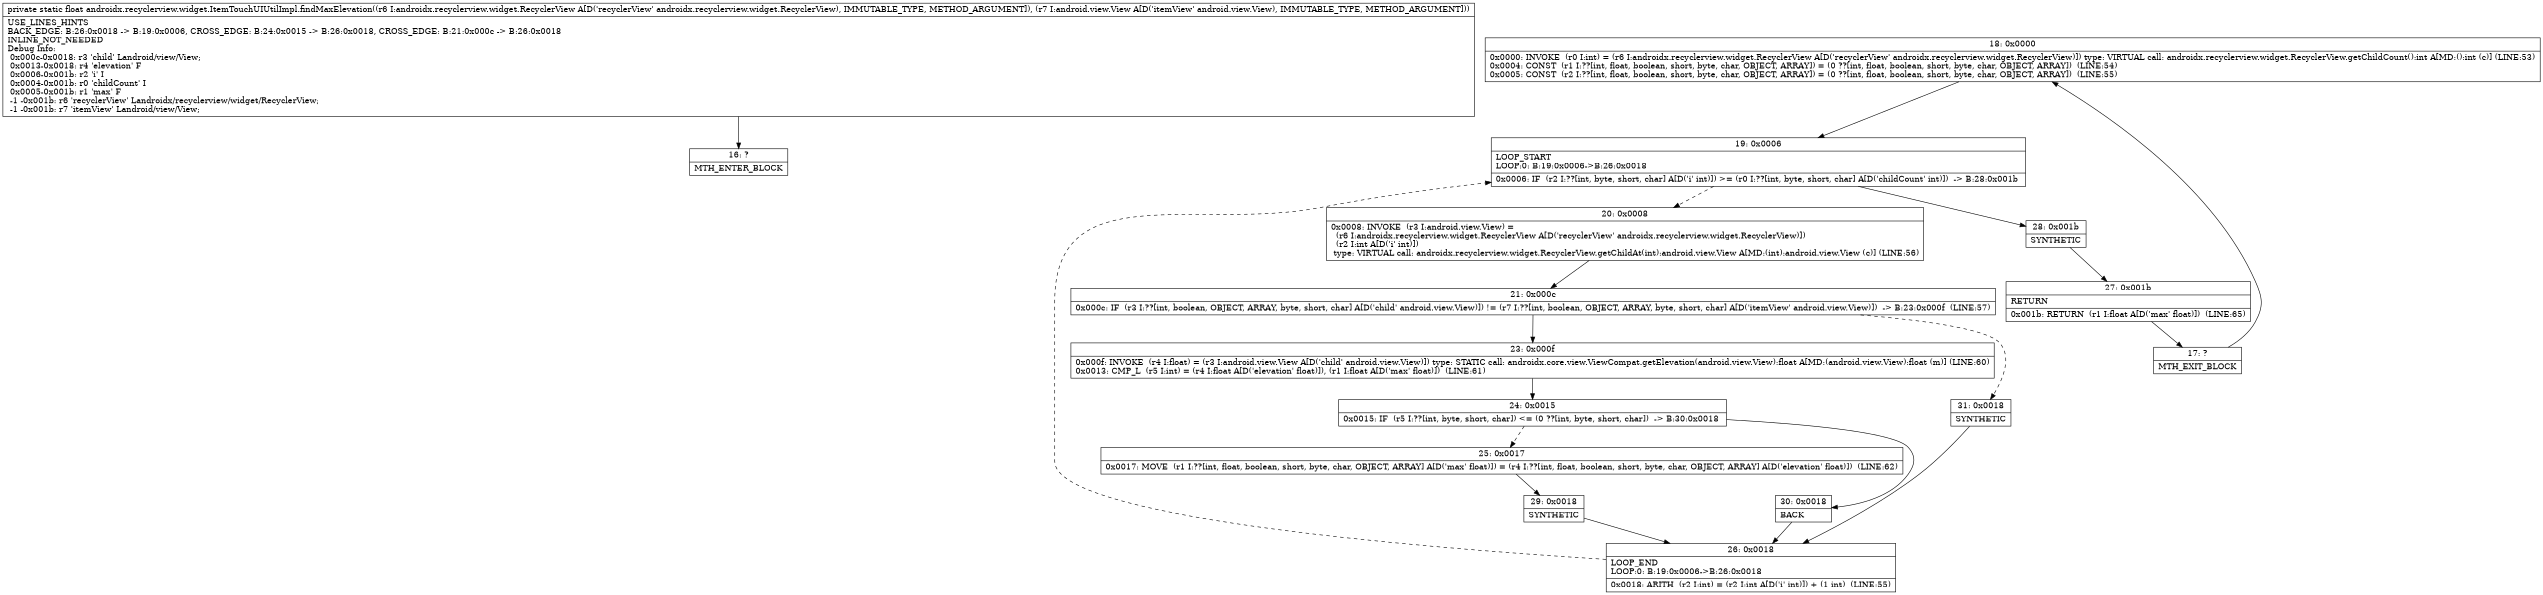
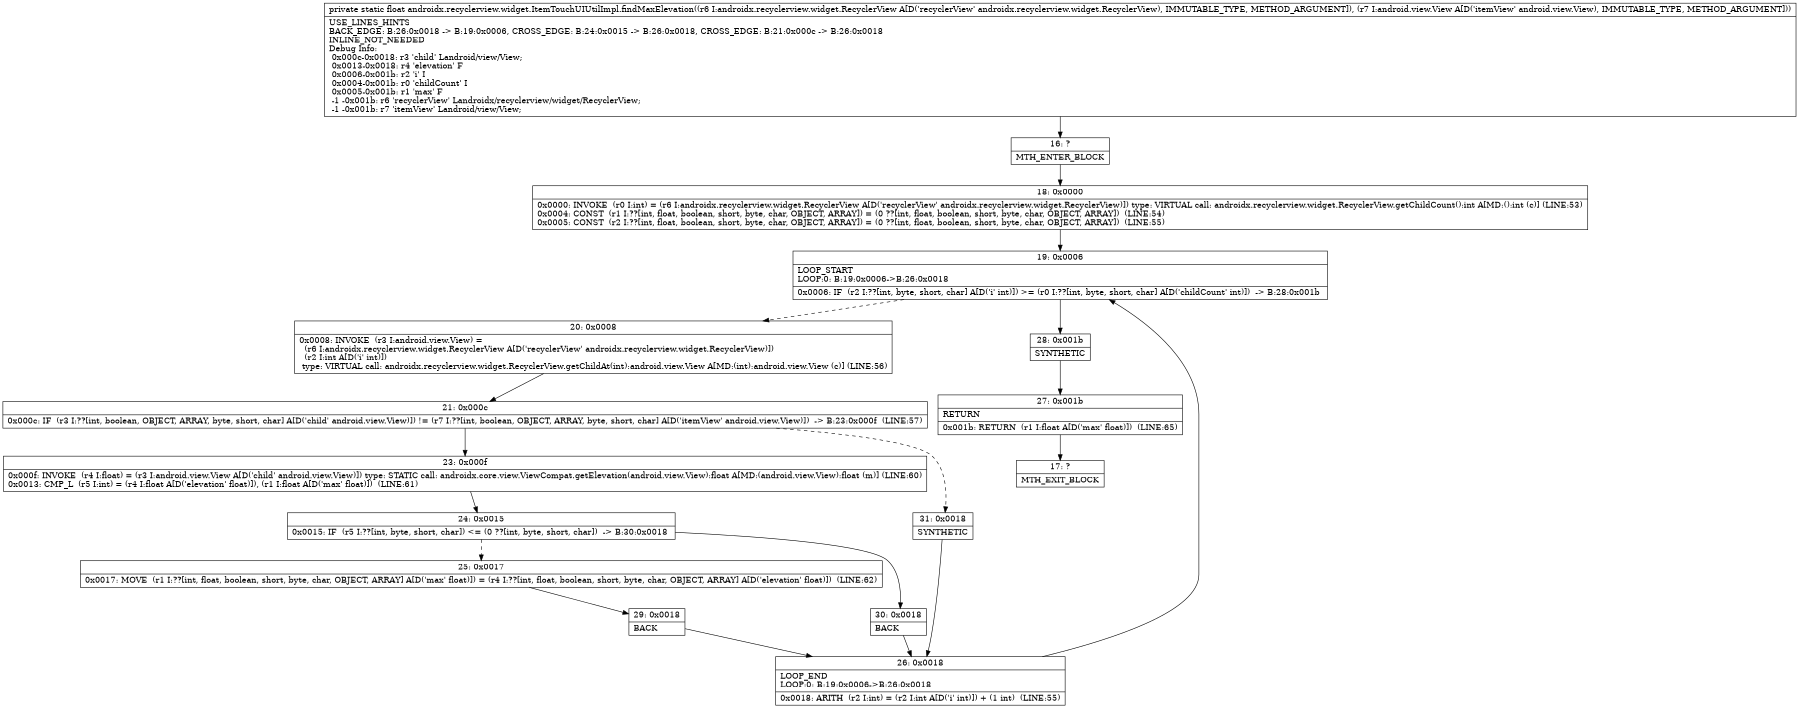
  digraph {
    fontname="DejaVu Serif"
    node [fontname="DejaVu Serif" shape=record]
    edge [fontname="DejaVu Serif"]
    n1 [label="{16\:\ ?|MTH_ENTER_BLOCK\l}"]
    n2 [label="{18\:\ 0x0000|0x0000: INVOKE  (r0 I:int) = (r6 I:androidx.recyclerview.widget.RecyclerView A[D('recyclerView' androidx.recyclerview.widget.RecyclerView)]) type: VIRTUAL call: androidx.recyclerview.widget.RecyclerView.getChildCount():int A[MD:():int (c)] (LINE:53)\l0x0004: CONST  (r1 I:??[int, float, boolean, short, byte, char, OBJECT, ARRAY]) = (0 ??[int, float, boolean, short, byte, char, OBJECT, ARRAY])  (LINE:54)\l0x0005: CONST  (r2 I:??[int, float, boolean, short, byte, char, OBJECT, ARRAY]) = (0 ??[int, float, boolean, short, byte, char, OBJECT, ARRAY])  (LINE:55)\l}"]
    n3 [label="{19\:\ 0x0006|LOOP_START\lLOOP:0: B:19:0x0006\-\>B:26:0x0018\l|0x0006: IF  (r2 I:??[int, byte, short, char] A[D('i' int)]) \>= (r0 I:??[int, byte, short, char] A[D('childCount' int)])  \-\> B:28:0x001b \l}"]
    n4 [label="{20\:\ 0x0008|0x0008: INVOKE  (r3 I:android.view.View) = \l  (r6 I:androidx.recyclerview.widget.RecyclerView A[D('recyclerView' androidx.recyclerview.widget.RecyclerView)])\l  (r2 I:int A[D('i' int)])\l type: VIRTUAL call: androidx.recyclerview.widget.RecyclerView.getChildAt(int):android.view.View A[MD:(int):android.view.View (c)] (LINE:56)\l}"]
    n5 [label="{28\:\ 0x001b|SYNTHETIC\l}"]
    n6 [label="{21\:\ 0x000c|0x000c: IF  (r3 I:??[int, boolean, OBJECT, ARRAY, byte, short, char] A[D('child' android.view.View)]) != (r7 I:??[int, boolean, OBJECT, ARRAY, byte, short, char] A[D('itemView' android.view.View)])  \-\> B:23:0x000f  (LINE:57)\l}"]
    n7 [label="{27\:\ 0x001b|RETURN\l|0x001b: RETURN  (r1 I:float A[D('max' float)])  (LINE:65)\l}"]
    n8 [label="{23\:\ 0x000f|0x000f: INVOKE  (r4 I:float) = (r3 I:android.view.View A[D('child' android.view.View)]) type: STATIC call: androidx.core.view.ViewCompat.getElevation(android.view.View):float A[MD:(android.view.View):float (m)] (LINE:60)\l0x0013: CMP_L  (r5 I:int) = (r4 I:float A[D('elevation' float)]), (r1 I:float A[D('max' float)])  (LINE:61)\l}"]
    n9 [label="{31\:\ 0x0018|SYNTHETIC\l}"]
    n10 [label="{24\:\ 0x0015|0x0015: IF  (r5 I:??[int, byte, short, char]) \<= (0 ??[int, byte, short, char])  \-\> B:30:0x0018 \l}"]
    n11 [label="{26\:\ 0x0018|LOOP_END\lLOOP:0: B:19:0x0006\-\>B:26:0x0018\l|0x0018: ARITH  (r2 I:int) = (r2 I:int A[D('i' int)]) + (1 int)  (LINE:55)\l}"]
    n12 [label="{25\:\ 0x0017|0x0017: MOVE  (r1 I:??[int, float, boolean, short, byte, char, OBJECT, ARRAY] A[D('max' float)]) = (r4 I:??[int, float, boolean, short, byte, char, OBJECT, ARRAY] A[D('elevation' float)])  (LINE:62)\l}"]
    n13 [label="{30\:\ 0x0018|BACK\l}"]
-   n14 [label="{29\:\ 0x0018|SYNTHETIC\l}"]
+   n14 [label="{29\:\ 0x0018|BACK\l}"]
    n15 [label="{17\:\ ?|MTH_EXIT_BLOCK\l}"]
    n16 [label="{private static float androidx.recyclerview.widget.ItemTouchUIUtilImpl.findMaxElevation((r6 I:androidx.recyclerview.widget.RecyclerView A[D('recyclerView' androidx.recyclerview.widget.RecyclerView), IMMUTABLE_TYPE, METHOD_ARGUMENT]), (r7 I:android.view.View A[D('itemView' android.view.View), IMMUTABLE_TYPE, METHOD_ARGUMENT]))  | USE_LINES_HINTS\lBACK_EDGE: B:26:0x0018 \-\> B:19:0x0006, CROSS_EDGE: B:24:0x0015 \-\> B:26:0x0018, CROSS_EDGE: B:21:0x000c \-\> B:26:0x0018\lINLINE_NOT_NEEDED\lDebug Info:\l  0x000c\-0x0018: r3 'child' Landroid\/view\/View;\l  0x0013\-0x0018: r4 'elevation' F\l  0x0006\-0x001b: r2 'i' I\l  0x0004\-0x001b: r0 'childCount' I\l  0x0005\-0x001b: r1 'max' F\l  \-1 \-0x001b: r6 'recyclerView' Landroidx\/recyclerview\/widget\/RecyclerView;\l  \-1 \-0x001b: r7 'itemView' Landroid\/view\/View;\l}"]
-   n15 -> n2
+   n1 -> n2
    n2 -> n3
    n3 -> n4 [style=dashed]
    n3 -> n5
    n4 -> n6
    n5 -> n7
    n6 -> n8
    n6 -> n9 [style=dashed]
    n7 -> n15
    n8 -> n10
    n9 -> n11
    n10 -> n12 [style=dashed]
    n10 -> n13
-   n11 -> n3 [style=dashed]
+   n11 -> n3
    n12 -> n14
    n13 -> n11
    n14 -> n11
    n16 -> n1
  }
